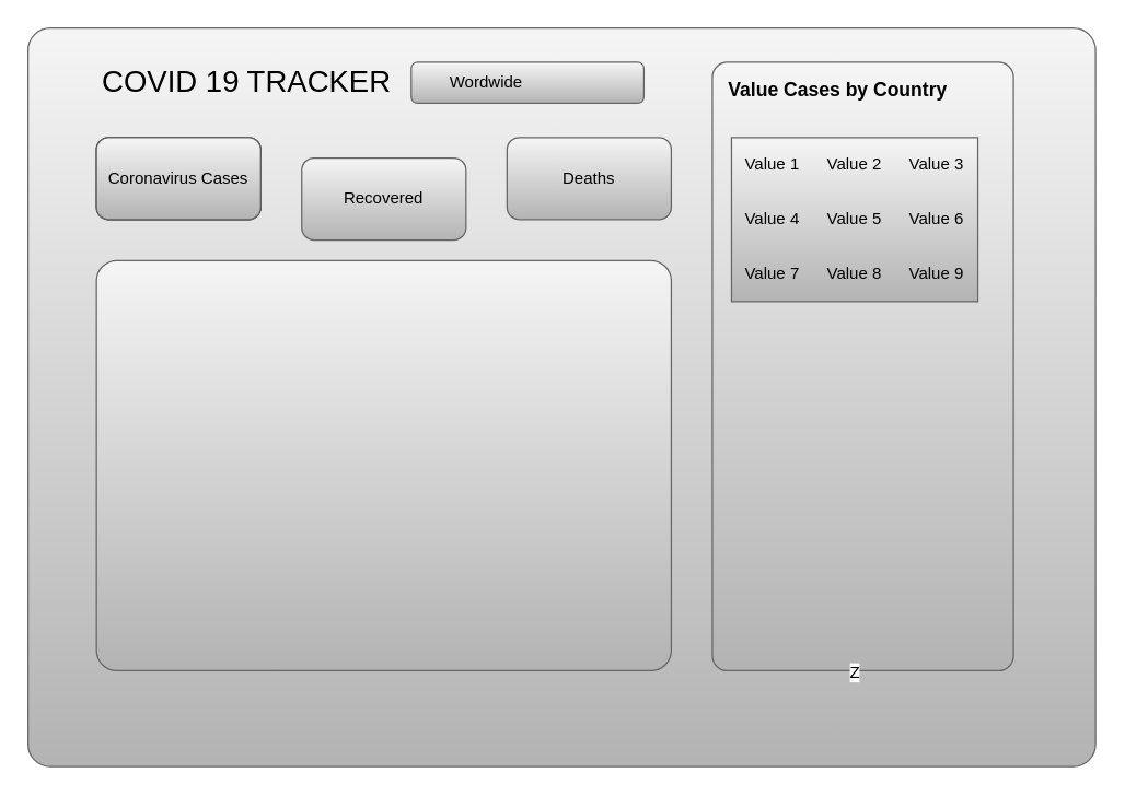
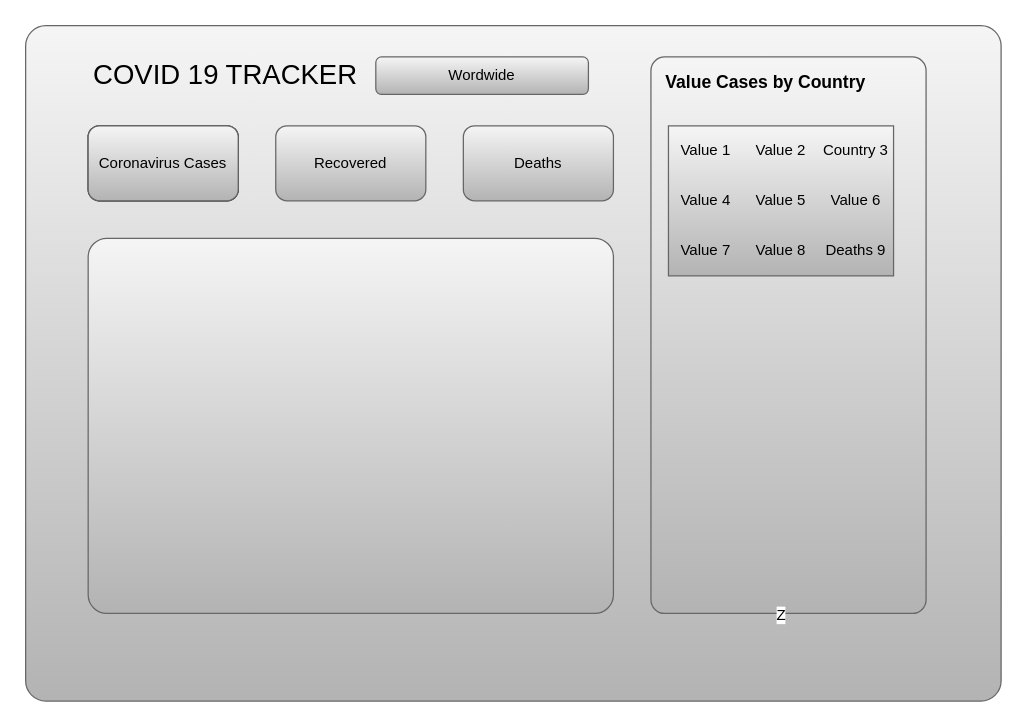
  <mxCell id="0" />
  <mxCell id="1" parent="0" />
  <mxCell id="2" value="" style="rounded=1;whiteSpace=wrap;html=1;arcSize=3;fillColor=#f5f5f5;strokeColor=#666666;gradientColor=#b3b3b3;" vertex="1" parent="1"><mxGeometry x="20" y="20" width="780" height="540" as="geometry" /></mxCell>
  <mxCell id="3" value="&lt;font style=&quot;font-size: 22px&quot;&gt;COVID 19 TRACKER&lt;/font&gt;" style="text;html=1;strokeColor=none;fillColor=none;align=center;verticalAlign=middle;whiteSpace=wrap;rounded=0;" vertex="1" parent="1"><mxGeometry x="70" y="40" width="220" height="40" as="geometry" /></mxCell>
  <mxCell id="4" value="" style="rounded=1;whiteSpace=wrap;html=1;fillColor=#f5f5f5;strokeColor=#666666;gradientColor=#b3b3b3;" vertex="1" parent="1"><mxGeometry x="300" y="45" width="170" height="30" as="geometry" /></mxCell>
- <mxCell id="5" value="Wordwide" style="text;html=1;align=center;verticalAlign=middle;whiteSpace=wrap;rounded=0;" vertex="1" parent="1"><mxGeometry x="310" y="50" width="90" height="20" as="geometry" /></mxCell>
+ <mxCell id="5" value="Wordwide" style="text;html=1;align=center;verticalAlign=middle;whiteSpace=wrap;rounded=0;" vertex="1" parent="1"><mxGeometry x="340" y="50" width="90" height="20" as="geometry" /></mxCell>
  <mxCell id="6" value="Coronavirus Cases" style="rounded=1;whiteSpace=wrap;html=1;" vertex="1" parent="1"><mxGeometry x="70" y="100" width="120" height="60" as="geometry" /></mxCell>
- <mxCell id="7" value="Recovered" style="rounded=1;whiteSpace=wrap;html=1;gradientColor=#b3b3b3;fillColor=#f5f5f5;strokeColor=#666666;" vertex="1" parent="1"><mxGeometry x="220" y="115" width="120" height="60" as="geometry" /></mxCell>
+ <mxCell id="7" value="Recovered" style="rounded=1;whiteSpace=wrap;html=1;gradientColor=#b3b3b3;fillColor=#f5f5f5;strokeColor=#666666;" vertex="1" parent="1"><mxGeometry x="220" y="100" width="120" height="60" as="geometry" /></mxCell>
  <mxCell id="8" value="Deaths" style="rounded=1;whiteSpace=wrap;html=1;gradientColor=#b3b3b3;fillColor=#f5f5f5;strokeColor=#666666;" vertex="1" parent="1"><mxGeometry x="370" y="100" width="120" height="60" as="geometry" /></mxCell>
  <mxCell id="9" value="" style="rounded=1;whiteSpace=wrap;html=1;arcSize=5;gradientColor=#b3b3b3;fillColor=#f5f5f5;strokeColor=#666666;" vertex="1" parent="1"><mxGeometry x="70" y="190" width="420" height="300" as="geometry" /></mxCell>
  <mxCell id="10" value="Coronavirus Cases" style="rounded=1;whiteSpace=wrap;html=1;gradientColor=#b3b3b3;fillColor=#f5f5f5;strokeColor=#666666;" vertex="1" parent="1"><mxGeometry x="70" y="100" width="120" height="60" as="geometry" /></mxCell>
  <mxCell id="11" value="" style="shape=image;html=1;verticalAlign=top;verticalLabelPosition=bottom;labelBackgroundColor=#ffffff;imageAspect=0;aspect=fixed;image=https://cdn3.iconfinder.com/data/icons/logos-brands-3/24/logo_brand_brands_logos_maps_google-128.png" vertex="1" parent="1"><mxGeometry x="163" y="220" width="234" height="234" as="geometry" /></mxCell>
  <mxCell id="12" value="" style="rounded=1;whiteSpace=wrap;html=1;arcSize=5;gradientColor=#b3b3b3;fillColor=#f5f5f5;strokeColor=#666666;" vertex="1" parent="1"><mxGeometry x="520" y="45" width="220" height="445" as="geometry" /></mxCell>
  <mxCell id="13" value="&lt;h3&gt;Value Cases by Country&lt;/h3&gt;" style="text;html=1;strokeColor=none;fillColor=none;align=left;verticalAlign=middle;whiteSpace=wrap;rounded=0;" vertex="1" parent="1"><mxGeometry x="530" y="55" width="170" height="20" as="geometry" /></mxCell>
  <mxCell id="14" value="Z" style="shape=image;html=1;verticalAlign=top;verticalLabelPosition=bottom;labelBackgroundColor=#ffffff;imageAspect=0;aspect=fixed;image=https://cdn3.iconfinder.com/data/icons/forall/110/chart-128.png" vertex="1" parent="1"><mxGeometry x="560" y="350" width="128" height="128" as="geometry" /></mxCell>
  <mxCell id="15" value="" style="shape=table;html=1;whiteSpace=wrap;startSize=0;container=1;collapsible=0;childLayout=tableLayout;columnLines=0;rowLines=0;align=left;gradientColor=#b3b3b3;fillColor=#f5f5f5;strokeColor=#666666;" vertex="1" parent="1"><mxGeometry x="534" y="100" width="180" height="120" as="geometry" /></mxCell>
  <mxCell id="16" value="" style="shape=partialRectangle;html=1;whiteSpace=wrap;collapsible=0;dropTarget=0;pointerEvents=0;fillColor=none;top=0;left=0;bottom=0;right=0;points=[[0,0.5],[1,0.5]];portConstraint=eastwest;" vertex="1" parent="15"><mxGeometry width="180" height="40" as="geometry" /></mxCell>
  <mxCell id="17" value="Value 1" style="shape=partialRectangle;html=1;whiteSpace=wrap;connectable=0;fillColor=none;top=0;left=0;bottom=0;right=0;overflow=hidden;" vertex="1" parent="16"><mxGeometry width="60" height="40" as="geometry" /></mxCell>
  <mxCell id="18" value="Value 2" style="shape=partialRectangle;html=1;whiteSpace=wrap;connectable=0;fillColor=none;top=0;left=0;bottom=0;right=0;overflow=hidden;" vertex="1" parent="16"><mxGeometry x="60" width="60" height="40" as="geometry" /></mxCell>
- <mxCell id="19" value="Value 3" style="shape=partialRectangle;html=1;whiteSpace=wrap;connectable=0;fillColor=none;top=0;left=0;bottom=0;right=0;overflow=hidden;" vertex="1" parent="16"><mxGeometry x="120" width="60" height="40" as="geometry" /></mxCell>
+ <mxCell id="19" value="Country 3" style="shape=partialRectangle;html=1;whiteSpace=wrap;connectable=0;fillColor=none;top=0;left=0;bottom=0;right=0;overflow=hidden;" vertex="1" parent="16"><mxGeometry x="120" width="60" height="40" as="geometry" /></mxCell>
  <mxCell id="20" value="" style="shape=partialRectangle;html=1;whiteSpace=wrap;collapsible=0;dropTarget=0;pointerEvents=0;fillColor=none;top=0;left=0;bottom=0;right=0;points=[[0,0.5],[1,0.5]];portConstraint=eastwest;" vertex="1" parent="15"><mxGeometry y="40" width="180" height="40" as="geometry" /></mxCell>
  <mxCell id="21" value="Value 4" style="shape=partialRectangle;html=1;whiteSpace=wrap;connectable=0;fillColor=none;top=0;left=0;bottom=0;right=0;overflow=hidden;" vertex="1" parent="20"><mxGeometry width="60" height="40" as="geometry" /></mxCell>
  <mxCell id="22" value="Value 5" style="shape=partialRectangle;html=1;whiteSpace=wrap;connectable=0;fillColor=none;top=0;left=0;bottom=0;right=0;overflow=hidden;" vertex="1" parent="20"><mxGeometry x="60" width="60" height="40" as="geometry" /></mxCell>
  <mxCell id="23" value="Value 6" style="shape=partialRectangle;html=1;whiteSpace=wrap;connectable=0;fillColor=none;top=0;left=0;bottom=0;right=0;overflow=hidden;" vertex="1" parent="20"><mxGeometry x="120" width="60" height="40" as="geometry" /></mxCell>
  <mxCell id="24" value="" style="shape=partialRectangle;html=1;whiteSpace=wrap;collapsible=0;dropTarget=0;pointerEvents=0;fillColor=none;top=0;left=0;bottom=0;right=0;points=[[0,0.5],[1,0.5]];portConstraint=eastwest;" vertex="1" parent="15"><mxGeometry y="80" width="180" height="40" as="geometry" /></mxCell>
  <mxCell id="25" value="Value 7" style="shape=partialRectangle;html=1;whiteSpace=wrap;connectable=0;fillColor=none;top=0;left=0;bottom=0;right=0;overflow=hidden;" vertex="1" parent="24"><mxGeometry width="60" height="40" as="geometry" /></mxCell>
  <mxCell id="26" value="Value 8" style="shape=partialRectangle;html=1;whiteSpace=wrap;connectable=0;fillColor=none;top=0;left=0;bottom=0;right=0;overflow=hidden;" vertex="1" parent="24"><mxGeometry x="60" width="60" height="40" as="geometry" /></mxCell>
- <mxCell id="27" value="Value 9" style="shape=partialRectangle;html=1;whiteSpace=wrap;connectable=0;fillColor=none;top=0;left=0;bottom=0;right=0;overflow=hidden;" vertex="1" parent="24"><mxGeometry x="120" width="60" height="40" as="geometry" /></mxCell>
+ <mxCell id="27" value="Deaths 9" style="shape=partialRectangle;html=1;whiteSpace=wrap;connectable=0;fillColor=none;top=0;left=0;bottom=0;right=0;overflow=hidden;" vertex="1" parent="24"><mxGeometry x="120" width="60" height="40" as="geometry" /></mxCell>
